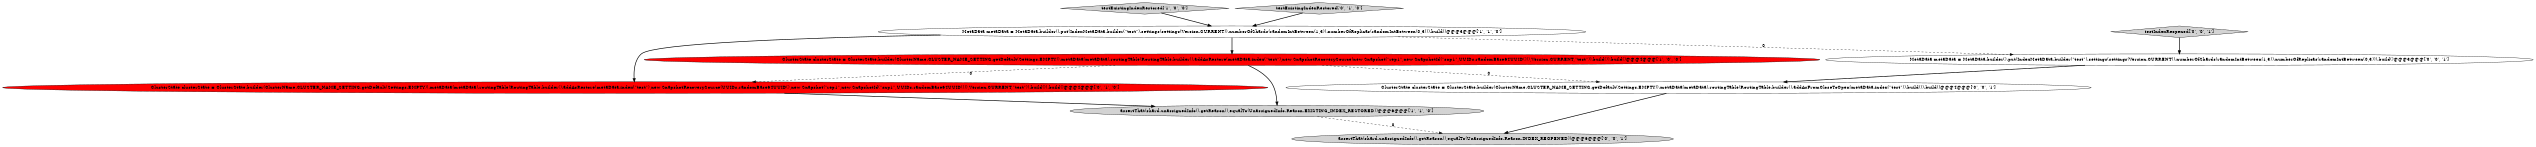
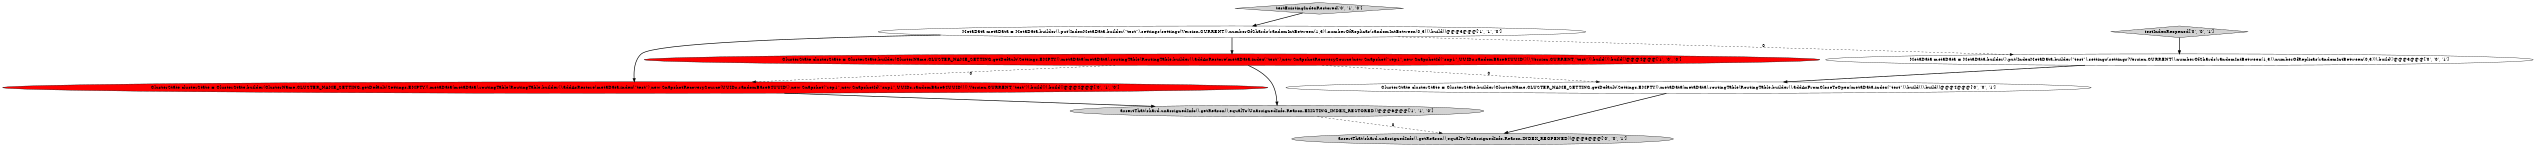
  digraph {
    node [fillcolor=lightgray shape=ellipse style=filled]
    edge [style=bold]
    n1 [fillcolor=white label="ClusterState clusterState = ClusterState.builder(ClusterName.CLUSTER_NAME_SETTING.getDefault(Settings.EMPTY)).metaData(metaData).routingTable(RoutingTable.builder().addAsFromCloseToOpen(metaData.index(\"test\")).build()).build()@@@4@@@['0', '0', '1']"]
    n2 [label="assertThat(shard.unassignedInfo().getReason(),equalTo(UnassignedInfo.Reason.INDEX_REOPENED))@@@6@@@['0', '0', '1']"]
    n3 [fillcolor=white label="MetaData metaData = MetaData.builder().put(IndexMetaData.builder(\"test\").settings(settings(Version.CURRENT)).numberOfShards(randomIntBetween(1,3)).numberOfReplicas(randomIntBetween(0,3))).build()@@@3@@@['1', '1', '0']"]
    n4 [fillcolor=red label="ClusterState clusterState = ClusterState.builder(ClusterName.CLUSTER_NAME_SETTING.getDefault(Settings.EMPTY)).metaData(metaData).routingTable(RoutingTable.builder().addAsRestore(metaData.index(\"test\"),new SnapshotRecoverySource(new Snapshot(\"rep1\",new SnapshotId(\"snp1\",UUIDs.randomBase64UUID())),Version.CURRENT,\"test\")).build()).build()@@@4@@@['1', '0', '0']"]
    n5 [fillcolor=red label="ClusterState clusterState = ClusterState.builder(ClusterName.CLUSTER_NAME_SETTING.getDefault(Settings.EMPTY)).metaData(metaData).routingTable(RoutingTable.builder().addAsRestore(metaData.index(\"test\"),new SnapshotRecoverySource(UUIDs.randomBase64UUID(),new Snapshot(\"rep1\",new SnapshotId(\"snp1\",UUIDs.randomBase64UUID())),Version.CURRENT,\"test\")).build()).build()@@@4@@@['0', '1', '0']"]
    n6 [fillcolor=white label="MetaData metaData = MetaData.builder().put(IndexMetaData.builder(\"test\").settings(settings(Version.CURRENT)).numberOfShards(randomIntBetween(1,3)).numberOfReplicas(randomIntBetween(0,3))).build()@@@3@@@['0', '0', '1']"]
    n7 [label="assertThat(shard.unassignedInfo().getReason(),equalTo(UnassignedInfo.Reason.EXISTING_INDEX_RESTORED))@@@6@@@['1', '1', '0']"]
-   n8 [label="testExistingIndexRestored['1', '0', '0']" shape=diamond]
    n9 [label="testIndexReopened['0', '0', '1']" shape=diamond]
    n10 [label="testExistingIndexRestored['0', '1', '0']" shape=diamond]
    n1 -> n2
    n3 -> n4
    n3 -> n5
    n3 -> n6 [label=0 style=dashed]
    n4 -> n1 [label=0 style=dashed]
    n4 -> n5 [label=0 style=dashed]
    n4 -> n7
    n5 -> n7
    n6 -> n1
    n7 -> n2 [label=0 style=dashed]
-   n8 -> n3
    n9 -> n6
    n10 -> n3
  }
